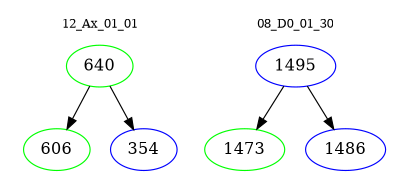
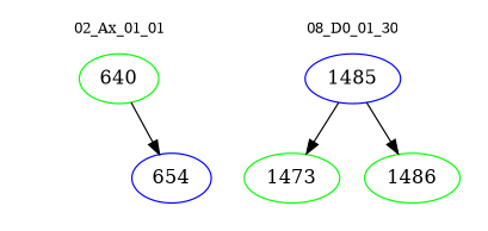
  digraph {
    node [color=green]
    edge [color=black]
    n1 [label=640]
-   n2 [label=606]
-   n3 [color=blue label=354]
-   n4 [color=blue label=1495]
+   n3 [color=blue label=654]
+   n4 [color=blue label=1485]
    n5 [label=1473]
-   n6 [color=blue label=1486]
+   n6 [label=1486]
    subgraph cluster_1 {
      color=white
      fontsize=10
-     label="12_Ax_01_01"
+     label="02_Ax_01_01"
      n1
-     n2
      n3
    }
    subgraph cluster_2 {
      color=white
      fontsize=10
      label="08_D0_01_30"
      n4
      n5
      n6
    }
-   n1 -> n2
    n1 -> n3
    n4 -> n5
    n4 -> n6
  }
